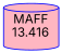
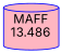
  digraph {
    fontname=Inter
-   n1 [fillcolor=lightpink label="MAFF\n13.416" shape=cylinder style=filled color=blue fontname=Inter]
+   n1 [fillcolor=lightpink label="MAFF\n13.486" shape=cylinder style=filled color=blue fontname=Inter]
  }
